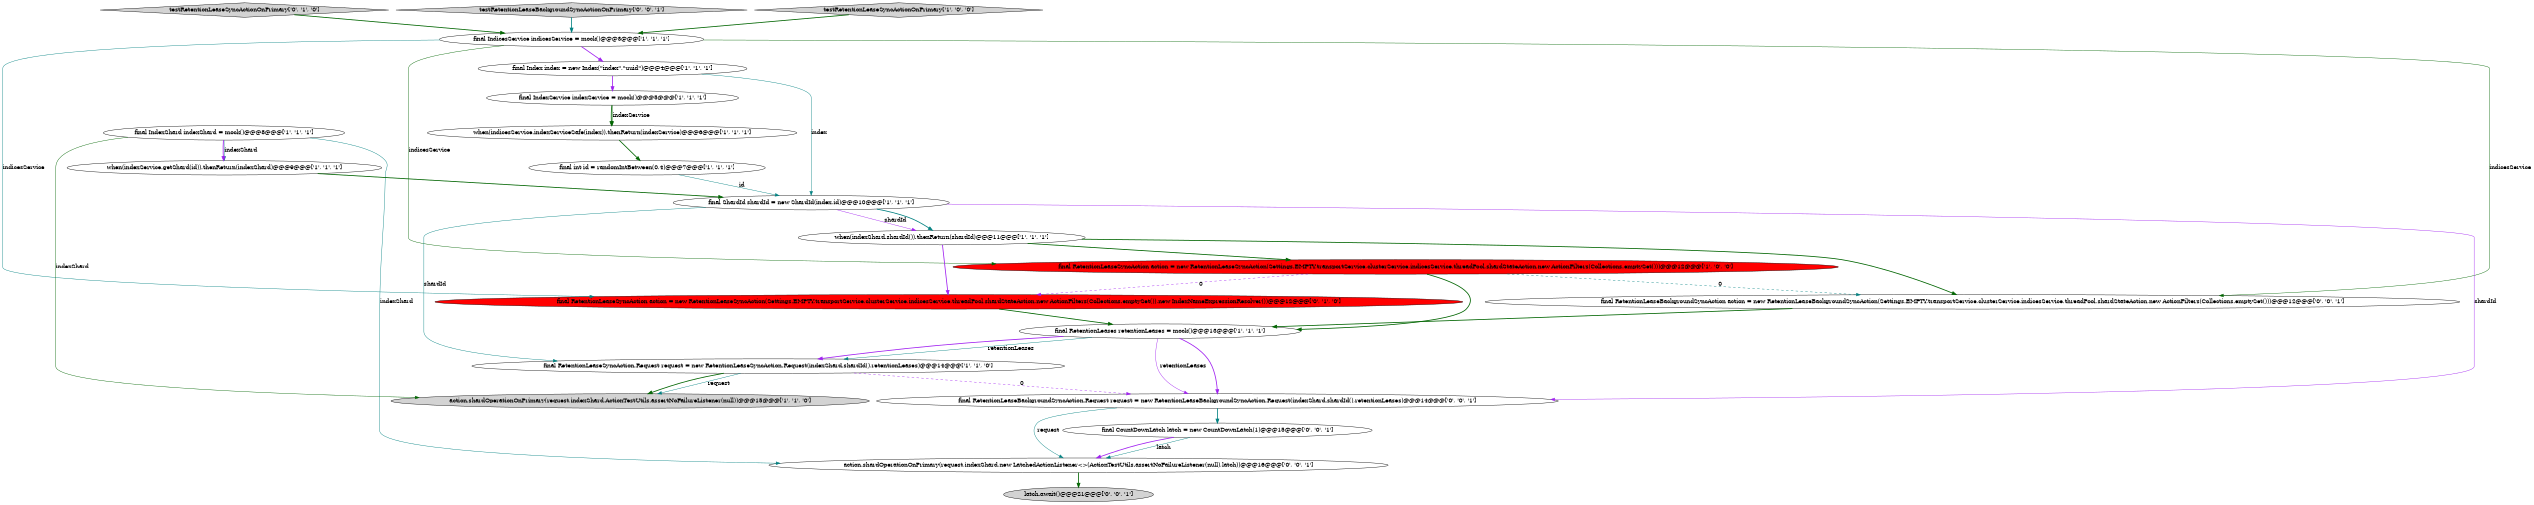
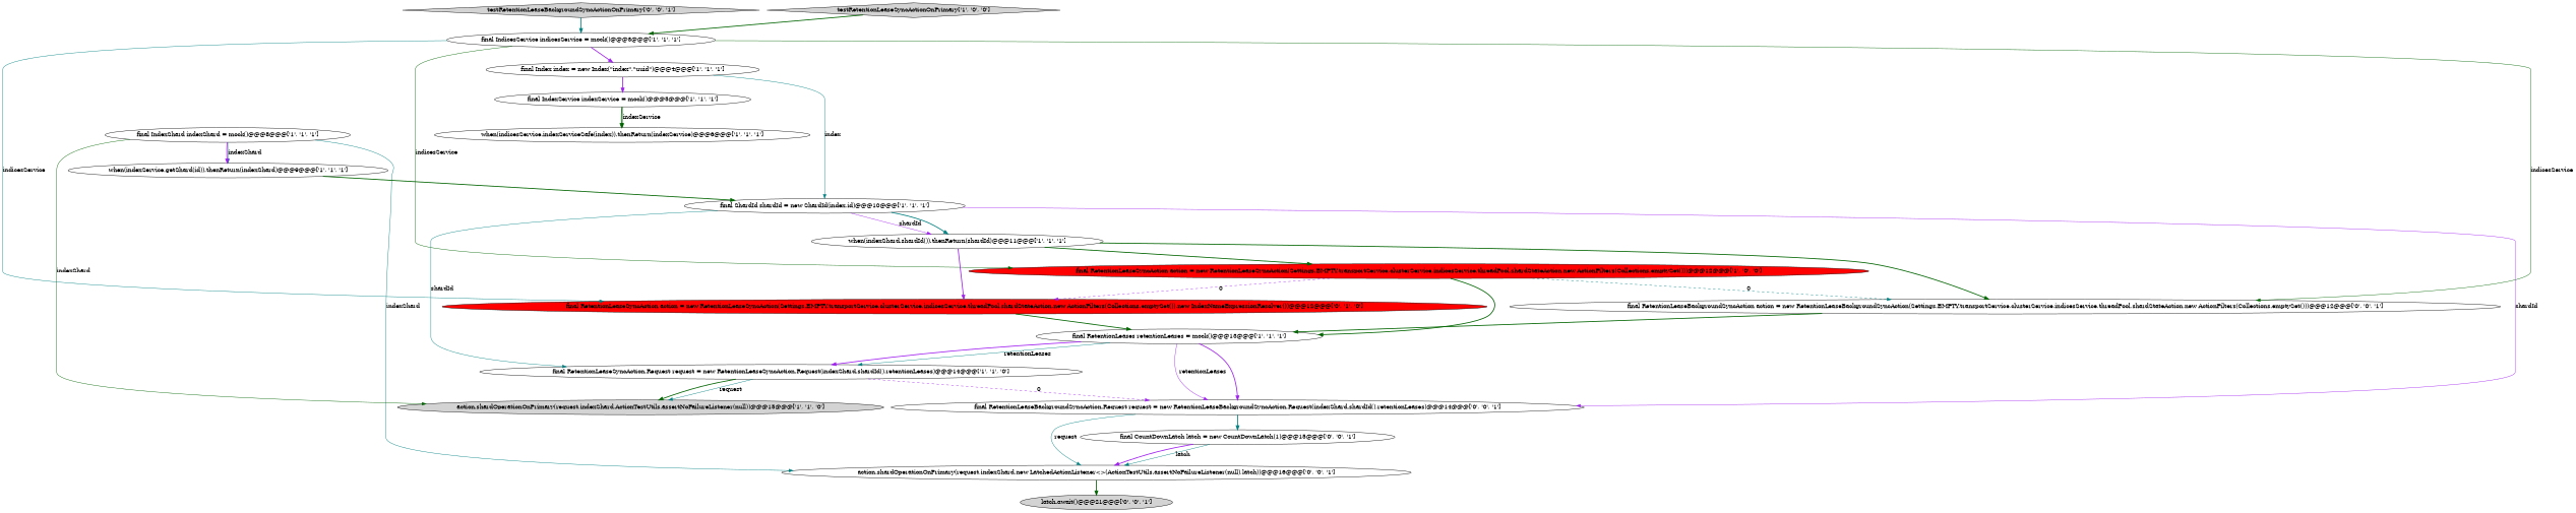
  digraph {
    node [fillcolor=white shape=ellipse style=filled]
    edge [color=darkgreen style=bold]
    n1 [label="final CountDownLatch latch = new CountDownLatch(1)@@@15@@@['0', '0', '1']"]
    n2 [label="action.shardOperationOnPrimary(request,indexShard,new LatchedActionListener<>(ActionTestUtils.assertNoFailureListener(null),latch))@@@16@@@['0', '0', '1']"]
    n3 [fillcolor=lightgray label="latch.await()@@@21@@@['0', '0', '1']"]
    n4 [label="final IndicesService indicesService = mock()@@@3@@@['1', '1', '1']"]
    n5 [label="final RetentionLeaseBackgroundSyncAction action = new RetentionLeaseBackgroundSyncAction(Settings.EMPTY,transportService,clusterService,indicesService,threadPool,shardStateAction,new ActionFilters(Collections.emptySet()))@@@12@@@['0', '0', '1']"]
    n6 [fillcolor=red label="final RetentionLeaseSyncAction action = new RetentionLeaseSyncAction(Settings.EMPTY,transportService,clusterService,indicesService,threadPool,shardStateAction,new ActionFilters(Collections.emptySet()))@@@12@@@['1', '0', '0']"]
    n7 [label="final Index index = new Index(\"index\",\"uuid\")@@@4@@@['1', '1', '1']"]
    n8 [fillcolor=red label="final RetentionLeaseSyncAction action = new RetentionLeaseSyncAction(Settings.EMPTY,transportService,clusterService,indicesService,threadPool,shardStateAction,new ActionFilters(Collections.emptySet()),new IndexNameExpressionResolver())@@@12@@@['0', '1', '0']"]
    n9 [label="final RetentionLeases retentionLeases = mock()@@@13@@@['1', '1', '1']"]
    n10 [label="final ShardId shardId = new ShardId(index,id)@@@10@@@['1', '1', '1']"]
    n11 [label="final IndexService indexService = mock()@@@5@@@['1', '1', '1']"]
    n12 [label="final RetentionLeaseSyncAction.Request request = new RetentionLeaseSyncAction.Request(indexShard.shardId(),retentionLeases)@@@14@@@['1', '1', '0']"]
    n13 [label="final RetentionLeaseBackgroundSyncAction.Request request = new RetentionLeaseBackgroundSyncAction.Request(indexShard.shardId(),retentionLeases)@@@14@@@['0', '0', '1']"]
    n14 [fillcolor=lightgray label="action.shardOperationOnPrimary(request,indexShard,ActionTestUtils.assertNoFailureListener(null))@@@15@@@['1', '1', '0']"]
-   n15 [fillcolor=lightgray label="testRetentionLeaseSyncActionOnPrimary['0', '1', '0']" shape=diamond]
    n16 [label="when(indexShard.shardId()).thenReturn(shardId)@@@11@@@['1', '1', '1']"]
    n17 [fillcolor=lightgray label="testRetentionLeaseBackgroundSyncActionOnPrimary['0', '0', '1']" shape=diamond]
    n18 [label="when(indicesService.indexServiceSafe(index)).thenReturn(indexService)@@@6@@@['1', '1', '1']"]
    n19 [label="final IndexShard indexShard = mock()@@@8@@@['1', '1', '1']"]
    n20 [label="when(indexService.getShard(id)).thenReturn(indexShard)@@@9@@@['1', '1', '1']"]
    n21 [fillcolor=lightgray label="testRetentionLeaseSyncActionOnPrimary['1', '0', '0']" shape=diamond]
-   n22 [label="final int id = randomIntBetween(0,4)@@@7@@@['1', '1', '1']"]
    n1 -> n2 [color=teal label=latch style=solid]
    n1 -> n2 [color=purple]
    n2 -> n3
    n4 -> n5 [label=indicesService style=solid]
    n4 -> n6 [label=indicesService style=solid]
    n4 -> n7 [color=purple]
    n4 -> n8 [color=teal label=indicesService style=solid]
    n5 -> n9
    n6 -> n5 [color=teal label=0 style=dashed]
    n6 -> n8 [color=purple label=0 style=dashed]
    n6 -> n9
    n7 -> n10 [color=teal label=index style=solid]
    n7 -> n11 [color=purple]
    n8 -> n9
    n9 -> n12 [color=purple]
    n9 -> n12 [color=teal label=retentionLeases style=solid]
    n9 -> n13 [color=purple]
    n9 -> n13 [color=purple label=retentionLeases style=solid]
    n10 -> n12 [color=teal label=shardId style=solid]
    n10 -> n13 [color=purple label=shardId style=solid]
    n10 -> n16 [color=purple label=shardId style=solid]
    n10 -> n16 [color=teal]
    n11 -> n18
    n11 -> n18 [label=indexService style=solid]
    n12 -> n13 [color=purple label=0 style=dashed]
    n12 -> n14 [color=teal label=request style=solid]
    n12 -> n14
    n13 -> n1 [color=teal]
    n13 -> n2 [color=teal label=request style=solid]
-   n15 -> n4
    n16 -> n5
    n16 -> n6
    n16 -> n8 [color=purple]
    n17 -> n4 [color=teal]
-   n18 -> n22
    n19 -> n2 [color=teal label=indexShard style=solid]
    n19 -> n14 [label=indexShard style=solid]
    n19 -> n20 [color=teal label=indexShard style=solid]
    n19 -> n20 [color=purple]
    n20 -> n10
    n21 -> n4
-   n22 -> n10 [color=teal label=id style=solid]
  }
